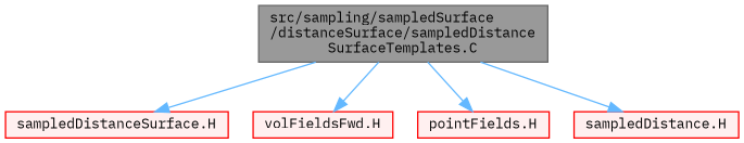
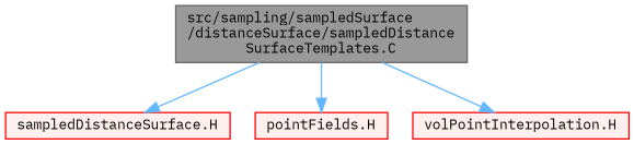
  digraph {
    fontname="IBM Plex Mono"
    node [color=red fillcolor="#FFF0F0" fontname="IBM Plex Mono" fontsize=10 shape=box style=filled]
    edge [color=steelblue1 fontname="IBM Plex Mono" fontsize=10 labelfontname=Helvetica labelfontsize=10 style=solid]
    n1 [color=gray40 fillcolor=grey60 fontcolor=black height=0.2 label="src/sampling/sampledSurface\l/distanceSurface/sampledDistance\lSurfaceTemplates.C" width=0.4]
    n2 [height=0.2 label="sampledDistanceSurface.H" width=0.4]
-   n3 [height=0.2 label="volFieldsFwd.H" width=0.4]
    n4 [height=0.2 label="pointFields.H" width=0.4]
-   n5 [height=0.2 label="sampledDistance.H" width=0.4]
+   n5 [height=0.2 label="volPointInterpolation.H" width=0.4]
    n1 -> n2
-   n1 -> n3
    n1 -> n4
    n1 -> n5
  }
